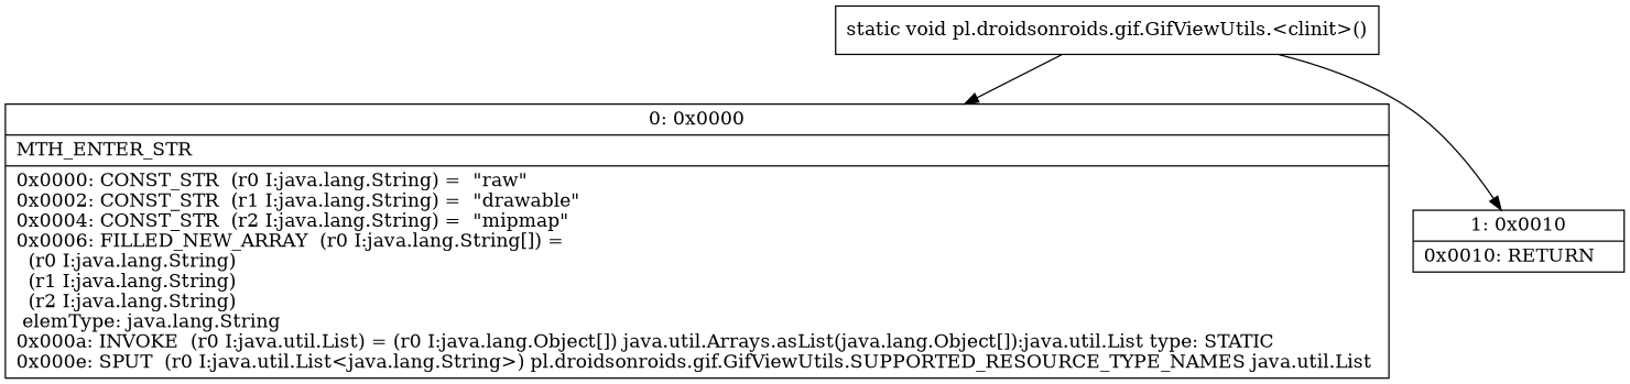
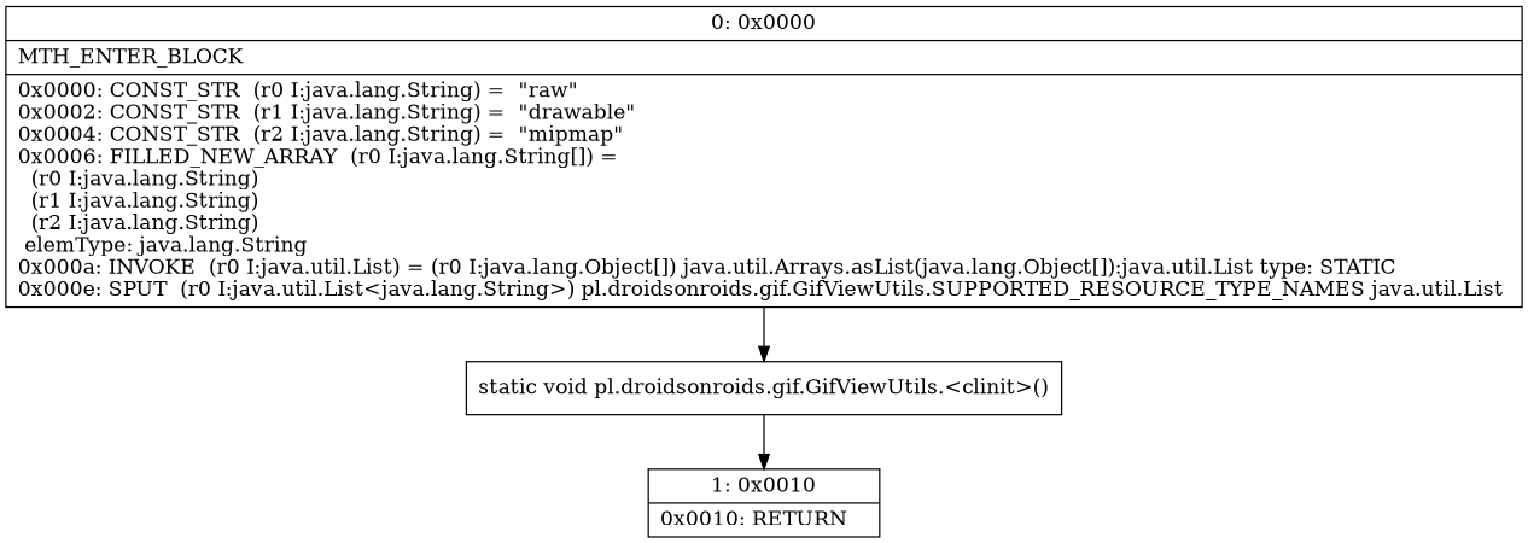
  digraph {
    node [shape=record]
-   n1 [label="{0\:\ 0x0000|MTH_ENTER_STR\l|0x0000: CONST_STR  (r0 I:java.lang.String) =  \"raw\" \l0x0002: CONST_STR  (r1 I:java.lang.String) =  \"drawable\" \l0x0004: CONST_STR  (r2 I:java.lang.String) =  \"mipmap\" \l0x0006: FILLED_NEW_ARRAY  (r0 I:java.lang.String[]) = \l  (r0 I:java.lang.String)\l  (r1 I:java.lang.String)\l  (r2 I:java.lang.String)\l elemType: java.lang.String \l0x000a: INVOKE  (r0 I:java.util.List) = (r0 I:java.lang.Object[]) java.util.Arrays.asList(java.lang.Object[]):java.util.List type: STATIC \l0x000e: SPUT  (r0 I:java.util.List\<java.lang.String\>) pl.droidsonroids.gif.GifViewUtils.SUPPORTED_RESOURCE_TYPE_NAMES java.util.List \l}"]
+   n1 [label="{0\:\ 0x0000|MTH_ENTER_BLOCK\l|0x0000: CONST_STR  (r0 I:java.lang.String) =  \"raw\" \l0x0002: CONST_STR  (r1 I:java.lang.String) =  \"drawable\" \l0x0004: CONST_STR  (r2 I:java.lang.String) =  \"mipmap\" \l0x0006: FILLED_NEW_ARRAY  (r0 I:java.lang.String[]) = \l  (r0 I:java.lang.String)\l  (r1 I:java.lang.String)\l  (r2 I:java.lang.String)\l elemType: java.lang.String \l0x000a: INVOKE  (r0 I:java.util.List) = (r0 I:java.lang.Object[]) java.util.Arrays.asList(java.lang.Object[]):java.util.List type: STATIC \l0x000e: SPUT  (r0 I:java.util.List\<java.lang.String\>) pl.droidsonroids.gif.GifViewUtils.SUPPORTED_RESOURCE_TYPE_NAMES java.util.List \l}"]
    n2 [label="{1\:\ 0x0010|0x0010: RETURN   \l}"]
    n3 [label="{static void pl.droidsonroids.gif.GifViewUtils.\<clinit\>() }"]
-   n3 -> n1
+   n1 -> n3
    n3 -> n2
  }
